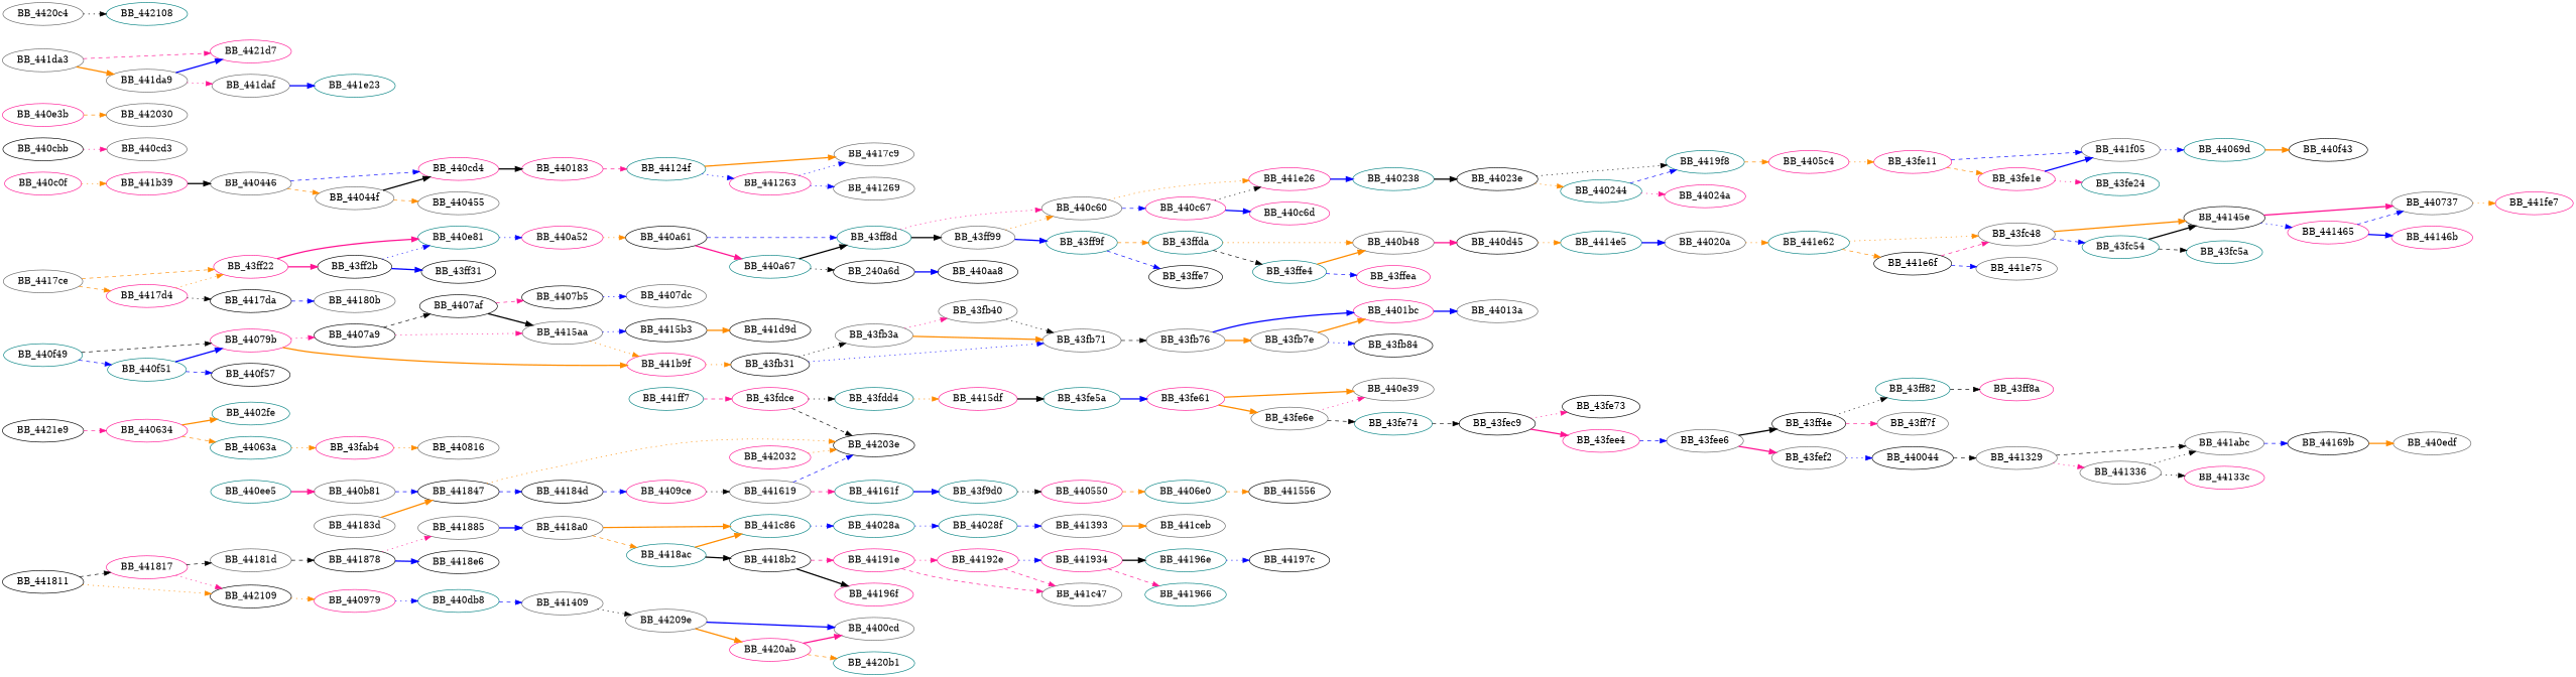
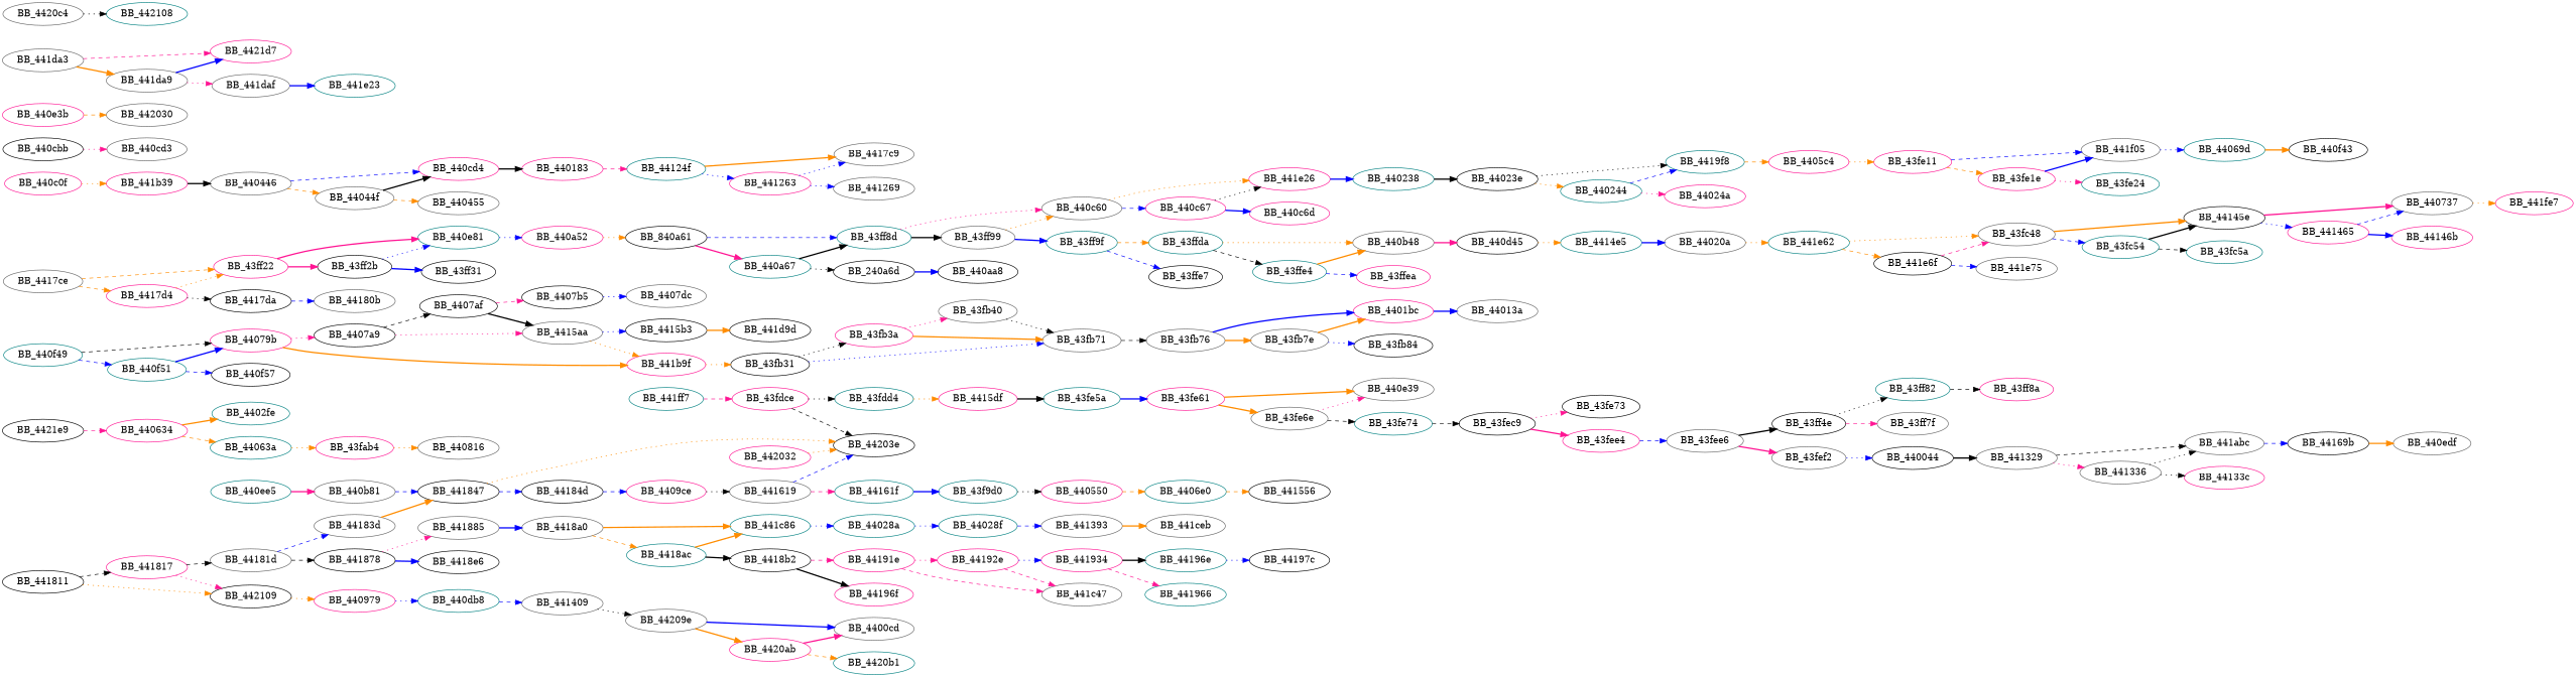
  digraph {
    rankdir=LR
    node [color=gray40]
    edge [color=blue style=dotted]
    BB_43f9d0 [color=teal]
    BB_440550 [color=deeppink]
    BB_4406e0 [color=teal]
    BB_441556 [color=black]
    BB_43fab4 [color=deeppink]
    BB_440816
    BB_43fb31 [color=black]
-   BB_43fb3a
+   BB_43fb3a [color=deeppink]
    BB_43fb71
    BB_43fb40
    BB_43fb76
    BB_43fb7e
    BB_4401bc [color=deeppink]
    BB_43fb84 [color=black]
    BB_44013a
    BB_43fc54 [color=teal]
    BB_43fc48
    BB_44145e [color=black]
    BB_43fc5a [color=teal]
    BB_440737
    BB_441465 [color=deeppink]
    BB_441fe7 [color=deeppink]
    BB_44146b [color=deeppink]
    BB_43fdce [color=deeppink]
    BB_43fdd4 [color=teal]
    BB_44203e [color=black]
    BB_4415df [color=deeppink]
    BB_43fe5a [color=teal]
    BB_43fe61 [color=deeppink]
    BB_43fe11 [color=deeppink]
    BB_43fe1e [color=deeppink]
    BB_441f05
    BB_43fe24 [color=teal]
    BB_44069d [color=teal]
    BB_440f43 [color=black]
    BB_43fe6e
    BB_440e39
    BB_43fe74 [color=teal]
    BB_43fec9 [color=black]
    BB_43fe73 [color=black]
    BB_43fee4 [color=deeppink]
    BB_43fee6
    BB_43ff4e [color=black]
    BB_43fef2
    BB_43ff7f
    BB_43ff82 [color=teal]
    BB_440044 [color=black]
    BB_43ff8a [color=deeppink]
    BB_441329
    BB_441336
    BB_441abc
    BB_43ff22 [color=deeppink]
    BB_43ff2b [color=black]
    BB_440e81 [color=teal]
    BB_43ff31 [color=black]
    BB_440a52 [color=deeppink]
-   BB_440a61 [color=black]
+   BB_440a61 [color=black label=BB_840a61]
    BB_43ff8d [color=teal]
    BB_43ff99
    BB_440c60
    BB_43ff9f [color=teal]
    BB_440c67 [color=deeppink]
    BB_441e26 [color=deeppink]
    BB_43ffda [color=teal]
    BB_43ffe7 [color=black]
    BB_440c6d [color=deeppink]
    BB_440238 [color=teal]
    BB_43ffe4 [color=teal]
    BB_440b48
    BB_43ffea [color=deeppink]
    BB_440d45 [color=black]
    BB_4414e5 [color=teal]
    BB_44133c [color=deeppink]
    BB_44169b [color=black]
    BB_440183 [color=deeppink]
    BB_44124f [color=teal]
    BB_441263 [color=deeppink]
    BB_4417c9
    BB_441269
    BB_441e62 [color=teal]
    BB_44020a
    BB_441e6f [color=black]
    BB_441e75
    BB_44023e [color=black]
    BB_440244 [color=teal]
    BB_4419f8 [color=teal]
    BB_44024a [color=deeppink]
    BB_4405c4 [color=deeppink]
    BB_44028a [color=teal]
    BB_44028f [color=teal]
    BB_441393
    BB_441ceb
    BB_440446
    BB_44044f
    BB_440cd4 [color=deeppink]
    BB_440455
    BB_440634 [color=deeppink]
    BB_4402fe [color=teal]
    BB_44063a [color=teal]
    BB_44079b [color=deeppink]
    BB_4407a9 [color=black]
    BB_441b9f [color=deeppink]
    BB_4407af [color=black]
    BB_4415aa
    BB_4407b5 [color=black]
    BB_4415b3 [color=black]
    BB_4407dc
    BB_441d9d [color=black]
    BB_440979 [color=deeppink]
    BB_440db8 [color=teal]
    BB_441409
    BB_44209e
    BB_4409ce [color=deeppink]
    BB_441619
    BB_44161f [color=teal]
    BB_440a67 [color=teal]
    n117 [color=black label=BB_240a6d]
    BB_440aa8 [color=black]
    BB_441847 [color=black]
    BB_440b81
    BB_44184d [color=black]
    BB_440c0f [color=deeppink]
    BB_441b39 [color=deeppink]
    BB_440cbb [color=black]
    BB_440cd3
    BB_4400cd
    BB_4420ab [color=deeppink]
    BB_440e3b [color=deeppink]
    BB_442030
    BB_440ee5 [color=teal]
    BB_440f49 [color=teal]
    BB_440f51 [color=teal]
    BB_440f57 [color=black]
    BB_440edf
    BB_4420b1 [color=teal]
    BB_4417ce
    BB_4417d4 [color=deeppink]
    BB_4417da [color=black]
    BB_44180b
    BB_441811 [color=black]
    BB_441817 [color=deeppink]
    BB_442109 [color=black]
    BB_44181d
    BB_44183d
    BB_441878 [color=black]
    BB_441885
    BB_4418e6 [color=black]
    BB_4418a0
    BB_4418ac [color=teal]
    BB_441c86 [color=teal]
    BB_4418b2 [color=black]
    BB_44191e [color=deeppink]
    BB_44196f [color=deeppink]
    BB_44192e [color=deeppink]
    BB_441c47
    BB_441934 [color=deeppink]
    BB_441966 [color=teal]
    BB_44196e [color=teal]
    BB_44197c [color=black]
    BB_441da3
    BB_441da9
    BB_4421d7 [color=deeppink]
    BB_441daf
    BB_441e23 [color=teal]
    BB_441ff7 [color=teal]
    BB_442032 [color=deeppink]
    BB_442108 [color=teal]
    BB_4420c4
    BB_4421e9 [color=black]
    BB_43f9d0 -> BB_440550 [color=black]
    BB_440550 -> BB_4406e0 [color=darkorange style=dashed]
    BB_4406e0 -> BB_441556 [color=darkorange style=dashed]
    BB_43fab4 -> BB_440816 [color=darkorange]
    BB_43fb31 -> BB_43fb3a [color=black]
    BB_43fb31 -> BB_43fb71
    BB_43fb3a -> BB_43fb71 [color=darkorange style=bold]
    BB_43fb3a -> BB_43fb40 [color=deeppink]
    BB_43fb71 -> BB_43fb76 [color=black style=dashed]
    BB_43fb40 -> BB_43fb71 [color=black]
    BB_43fb76 -> BB_43fb7e [color=darkorange style=bold]
    BB_43fb76 -> BB_4401bc [style=bold]
    BB_43fb7e -> BB_4401bc [color=darkorange style=bold]
    BB_43fb7e -> BB_43fb84
    BB_4401bc -> BB_44013a [style=bold]
    BB_43fc54 -> BB_44145e [color=black style=bold]
    BB_43fc54 -> BB_43fc5a [color=black style=dashed]
    BB_43fc48 -> BB_43fc54 [style=dashed]
    BB_43fc48 -> BB_44145e [color=darkorange style=bold]
    BB_44145e -> BB_440737 [color=deeppink style=bold]
    BB_44145e -> BB_441465
    BB_440737 -> BB_441fe7 [color=darkorange]
    BB_441465 -> BB_440737 [style=dashed]
    BB_441465 -> BB_44146b [style=bold]
    BB_43fdce -> BB_43fdd4 [color=black]
    BB_43fdce -> BB_44203e [color=black style=dashed]
    BB_43fdd4 -> BB_4415df [color=darkorange]
    BB_4415df -> BB_43fe5a [color=black style=bold]
    BB_43fe5a -> BB_43fe61 [style=bold]
    BB_43fe61 -> BB_43fe6e [color=darkorange style=bold]
    BB_43fe61 -> BB_440e39 [color=darkorange style=bold]
    BB_43fe11 -> BB_43fe1e [color=darkorange style=dashed]
    BB_43fe11 -> BB_441f05 [style=dashed]
    BB_43fe1e -> BB_441f05 [style=bold]
    BB_43fe1e -> BB_43fe24 [color=deeppink]
    BB_441f05 -> BB_44069d
    BB_44069d -> BB_440f43 [color=darkorange style=bold]
    BB_43fe6e -> BB_440e39 [color=deeppink]
    BB_43fe6e -> BB_43fe74 [color=black style=dashed]
    BB_43fe74 -> BB_43fec9 [color=black style=dashed]
    BB_43fec9 -> BB_43fe73 [color=deeppink]
    BB_43fec9 -> BB_43fee4 [color=deeppink style=bold]
    BB_43fee4 -> BB_43fee6 [style=dashed]
    BB_43fee6 -> BB_43ff4e [color=black style=bold]
    BB_43fee6 -> BB_43fef2 [color=deeppink style=bold]
    BB_43ff4e -> BB_43ff7f [color=deeppink style=dashed]
    BB_43ff4e -> BB_43ff82 [color=black]
    BB_43fef2 -> BB_440044
    BB_43ff82 -> BB_43ff8a [color=black style=dashed]
-   BB_440044 -> BB_441329 [color=black style=dashed]
+   BB_440044 -> BB_441329 [color=black style=bold]
    BB_441329 -> BB_441336 [color=deeppink]
    BB_441329 -> BB_441abc [color=black style=dashed]
    BB_441336 -> BB_441abc [color=black]
    BB_441336 -> BB_44133c [color=black]
    BB_441abc -> BB_44169b [style=dashed]
    BB_43ff22 -> BB_43ff2b [color=deeppink style=bold]
    BB_43ff22 -> BB_440e81 [color=deeppink style=bold]
    BB_43ff2b -> BB_440e81
    BB_43ff2b -> BB_43ff31 [style=bold]
    BB_440e81 -> BB_440a52
    BB_440a52 -> BB_440a61 [color=darkorange]
    BB_440a61 -> BB_43ff8d [style=dashed]
    BB_440a61 -> BB_440a67 [color=deeppink style=bold]
    BB_43ff8d -> BB_43ff99 [color=black style=bold]
    BB_43ff8d -> BB_440c60 [color=deeppink]
    BB_43ff99 -> BB_440c60 [color=darkorange]
    BB_43ff99 -> BB_43ff9f [style=bold]
    BB_440c60 -> BB_440c67 [style=dashed]
    BB_440c60 -> BB_441e26 [color=darkorange]
    BB_43ff9f -> BB_43ffda [color=darkorange style=dashed]
    BB_43ff9f -> BB_43ffe7 [style=dashed]
    BB_440c67 -> BB_441e26 [color=black]
    BB_440c67 -> BB_440c6d [style=bold]
    BB_441e26 -> BB_440238 [style=bold]
    BB_43ffda -> BB_43ffe4 [color=black style=dashed]
    BB_43ffda -> BB_440b48 [color=darkorange]
    BB_440238 -> BB_44023e [color=black style=bold]
    BB_43ffe4 -> BB_440b48 [color=darkorange style=bold]
    BB_43ffe4 -> BB_43ffea [style=dashed]
    BB_440b48 -> BB_440d45 [color=deeppink style=bold]
    BB_440d45 -> BB_4414e5 [color=darkorange]
    BB_4414e5 -> BB_44020a [style=bold]
    BB_44169b -> BB_440edf [color=darkorange style=bold]
    BB_440183 -> BB_44124f [color=deeppink style=dashed]
    BB_44124f -> BB_441263
    BB_44124f -> BB_4417c9 [color=darkorange style=bold]
    BB_441263 -> BB_4417c9
    BB_441263 -> BB_441269
    BB_441e62 -> BB_43fc48 [color=darkorange]
    BB_441e62 -> BB_441e6f [color=darkorange style=dashed]
    BB_44020a -> BB_441e62 [color=darkorange]
    BB_441e6f -> BB_43fc48 [color=deeppink style=dashed]
    BB_441e6f -> BB_441e75 [style=dashed]
    BB_44023e -> BB_440244 [color=darkorange]
    BB_44023e -> BB_4419f8 [color=black]
    BB_440244 -> BB_4419f8 [style=dashed]
    BB_440244 -> BB_44024a [color=deeppink]
    BB_4419f8 -> BB_4405c4 [color=darkorange style=dashed]
    BB_4405c4 -> BB_43fe11 [color=darkorange]
    BB_44028a -> BB_44028f
    BB_44028f -> BB_441393 [style=dashed]
    BB_441393 -> BB_441ceb [color=darkorange style=bold]
    BB_440446 -> BB_44044f [color=darkorange style=dashed]
    BB_440446 -> BB_440cd4 [style=dashed]
    BB_44044f -> BB_440cd4 [color=black style=bold]
    BB_44044f -> BB_440455 [color=darkorange style=dashed]
    BB_440cd4 -> BB_440183 [color=black style=bold]
    BB_440634 -> BB_4402fe [color=darkorange style=bold]
    BB_440634 -> BB_44063a [color=darkorange style=dashed]
    BB_44063a -> BB_43fab4 [color=darkorange]
    BB_44079b -> BB_4407a9 [color=deeppink]
    BB_44079b -> BB_441b9f [color=darkorange style=bold]
    BB_4407a9 -> BB_4407af [color=black style=dashed]
    BB_4407a9 -> BB_4415aa [color=deeppink]
    BB_441b9f -> BB_43fb31 [color=darkorange]
    BB_4407af -> BB_4415aa [color=black style=bold]
    BB_4407af -> BB_4407b5 [color=deeppink style=dashed]
    BB_4415aa -> BB_441b9f [color=darkorange]
    BB_4415aa -> BB_4415b3
    BB_4407b5 -> BB_4407dc
    BB_4415b3 -> BB_441d9d [color=darkorange style=bold]
    BB_440979 -> BB_440db8
    BB_440db8 -> BB_441409 [style=dashed]
    BB_441409 -> BB_44209e [color=black]
    BB_44209e -> BB_4400cd [style=bold]
    BB_44209e -> BB_4420ab [color=darkorange style=bold]
    BB_4409ce -> BB_441619 [color=black]
    BB_441619 -> BB_44203e [style=dashed]
    BB_441619 -> BB_44161f [color=deeppink style=dashed]
    BB_44161f -> BB_43f9d0 [style=bold]
    BB_440a67 -> BB_43ff8d [color=black style=bold]
    BB_440a67 -> n117 [color=black]
    n117 -> BB_440aa8 [style=bold]
    BB_441847 -> BB_44203e [color=darkorange]
    BB_441847 -> BB_44184d [style=dashed]
    BB_440b81 -> BB_441847 [style=dashed]
    BB_44184d -> BB_4409ce [style=dashed]
    BB_440c0f -> BB_441b39 [color=darkorange]
    BB_441b39 -> BB_440446 [color=black style=bold]
    BB_440cbb -> BB_440cd3 [color=deeppink]
    BB_4420ab -> BB_4400cd [color=deeppink style=bold]
    BB_4420ab -> BB_4420b1 [color=darkorange style=dashed]
    BB_440e3b -> BB_442030 [color=darkorange style=dashed]
    BB_440ee5 -> BB_440b81 [color=deeppink style=bold]
    BB_440f49 -> BB_44079b [color=black style=dashed]
    BB_440f49 -> BB_440f51 [style=dashed]
    BB_440f51 -> BB_44079b [style=bold]
    BB_440f51 -> BB_440f57 [style=dashed]
    BB_4417ce -> BB_43ff22 [color=darkorange style=dashed]
    BB_4417ce -> BB_4417d4 [color=darkorange style=dashed]
    BB_4417d4 -> BB_43ff22 [color=darkorange]
    BB_4417d4 -> BB_4417da [color=black]
    BB_4417da -> BB_44180b [style=dashed]
    BB_441811 -> BB_441817 [color=black style=dashed]
    BB_441811 -> BB_442109 [color=darkorange]
    BB_441817 -> BB_442109 [color=deeppink]
    BB_441817 -> BB_44181d [color=black style=dashed]
    BB_442109 -> BB_440979 [color=darkorange]
+   BB_44181d -> BB_44183d [style=dashed]
    BB_44181d -> BB_441878 [color=black style=dashed]
    BB_44183d -> BB_441847 [color=darkorange style=bold]
    BB_441878 -> BB_441885 [color=deeppink]
    BB_441878 -> BB_4418e6 [style=bold]
    BB_441885 -> BB_4418a0 [style=bold]
    BB_4418a0 -> BB_4418ac [color=darkorange style=dashed]
    BB_4418a0 -> BB_441c86 [color=darkorange style=bold]
    BB_4418ac -> BB_441c86 [color=darkorange style=bold]
    BB_4418ac -> BB_4418b2 [color=black style=bold]
    BB_441c86 -> BB_44028a
    BB_4418b2 -> BB_44191e [color=deeppink style=dashed]
    BB_4418b2 -> BB_44196f [color=black style=bold]
    BB_44191e -> BB_44192e [color=deeppink]
    BB_44191e -> BB_441c47 [color=deeppink style=dashed]
    BB_44192e -> BB_441c47 [color=deeppink style=dashed]
    BB_44192e -> BB_441934
    BB_441934 -> BB_441966 [color=deeppink style=dashed]
    BB_441934 -> BB_44196e [color=black style=bold]
    BB_44196e -> BB_44197c
    BB_441da3 -> BB_441da9 [color=darkorange style=bold]
    BB_441da3 -> BB_4421d7 [color=deeppink style=dashed]
    BB_441da9 -> BB_4421d7 [style=bold]
    BB_441da9 -> BB_441daf [color=deeppink]
    BB_441daf -> BB_441e23 [style=bold]
    BB_441ff7 -> BB_43fdce [color=deeppink style=dashed]
    BB_442032 -> BB_44203e [color=darkorange]
    BB_4420c4 -> BB_442108 [color=black]
    BB_4421e9 -> BB_440634 [color=deeppink style=dashed]
  }
